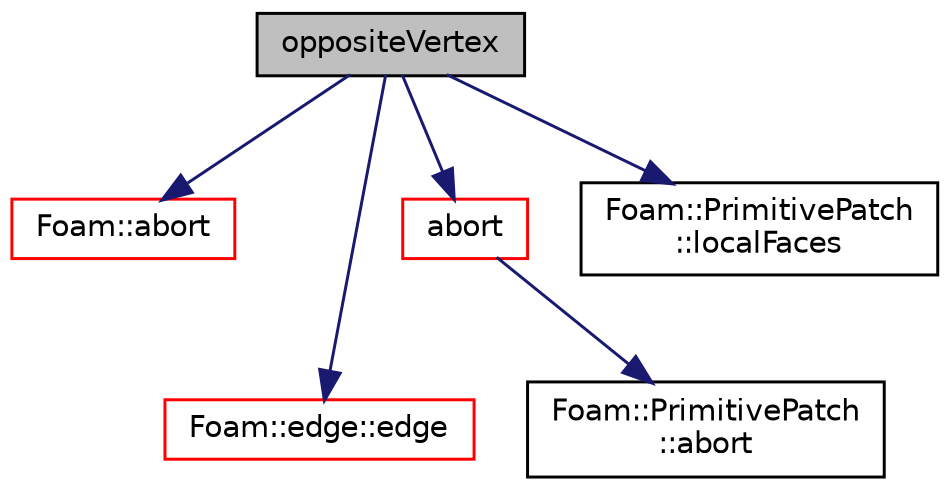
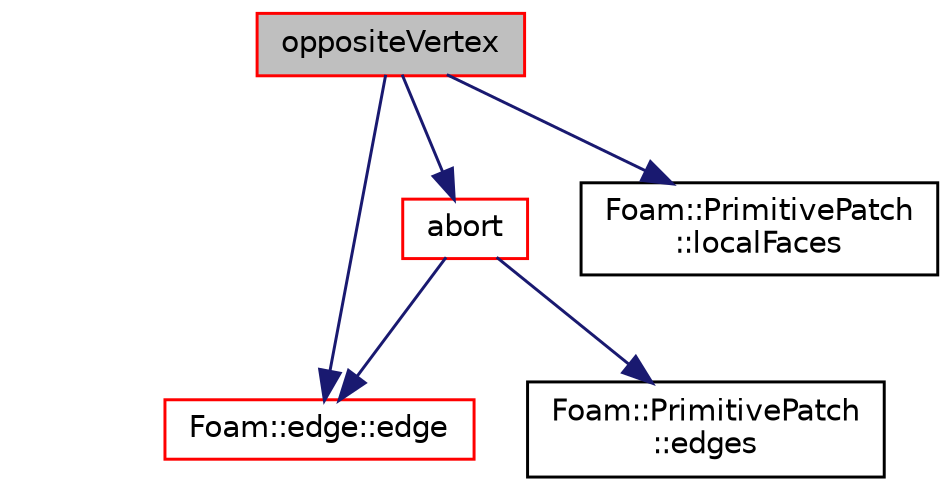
  digraph {
    rankdir=TB
    node [color=black fontname=Helvetica fontsize=10 shape=record]
    edge [color=midnightblue fontname=Helvetica fontsize=10 labelfontname=Helvetica labelfontsize=10 style=solid]
-   n1 [fillcolor=grey75 fontcolor=black height=0.2 label=oppositeVertex style=filled width=0.4]
-   n2 [color=red height=0.2 label="Foam::abort" width=0.4]
+   n1 [color=red fillcolor=grey75 fontcolor=black height=0.2 label=oppositeVertex style=filled width=0.4]
    n3 [color=red height=0.2 label=abort width=0.4]
    n4 [color=red height=0.2 label="Foam::edge::edge" width=0.4]
    n5 [height=0.2 label="Foam::PrimitivePatch\l::localFaces" width=0.4]
-   n6 [height=0.2 label="Foam::PrimitivePatch\l::abort" width=0.4]
-   n1 -> n2
+   n6 [height=0.2 label="Foam::PrimitivePatch\l::edges" width=0.4]
    n1 -> n3
    n1 -> n4
    n1 -> n5
+   n3 -> n4
    n3 -> n6
  }
